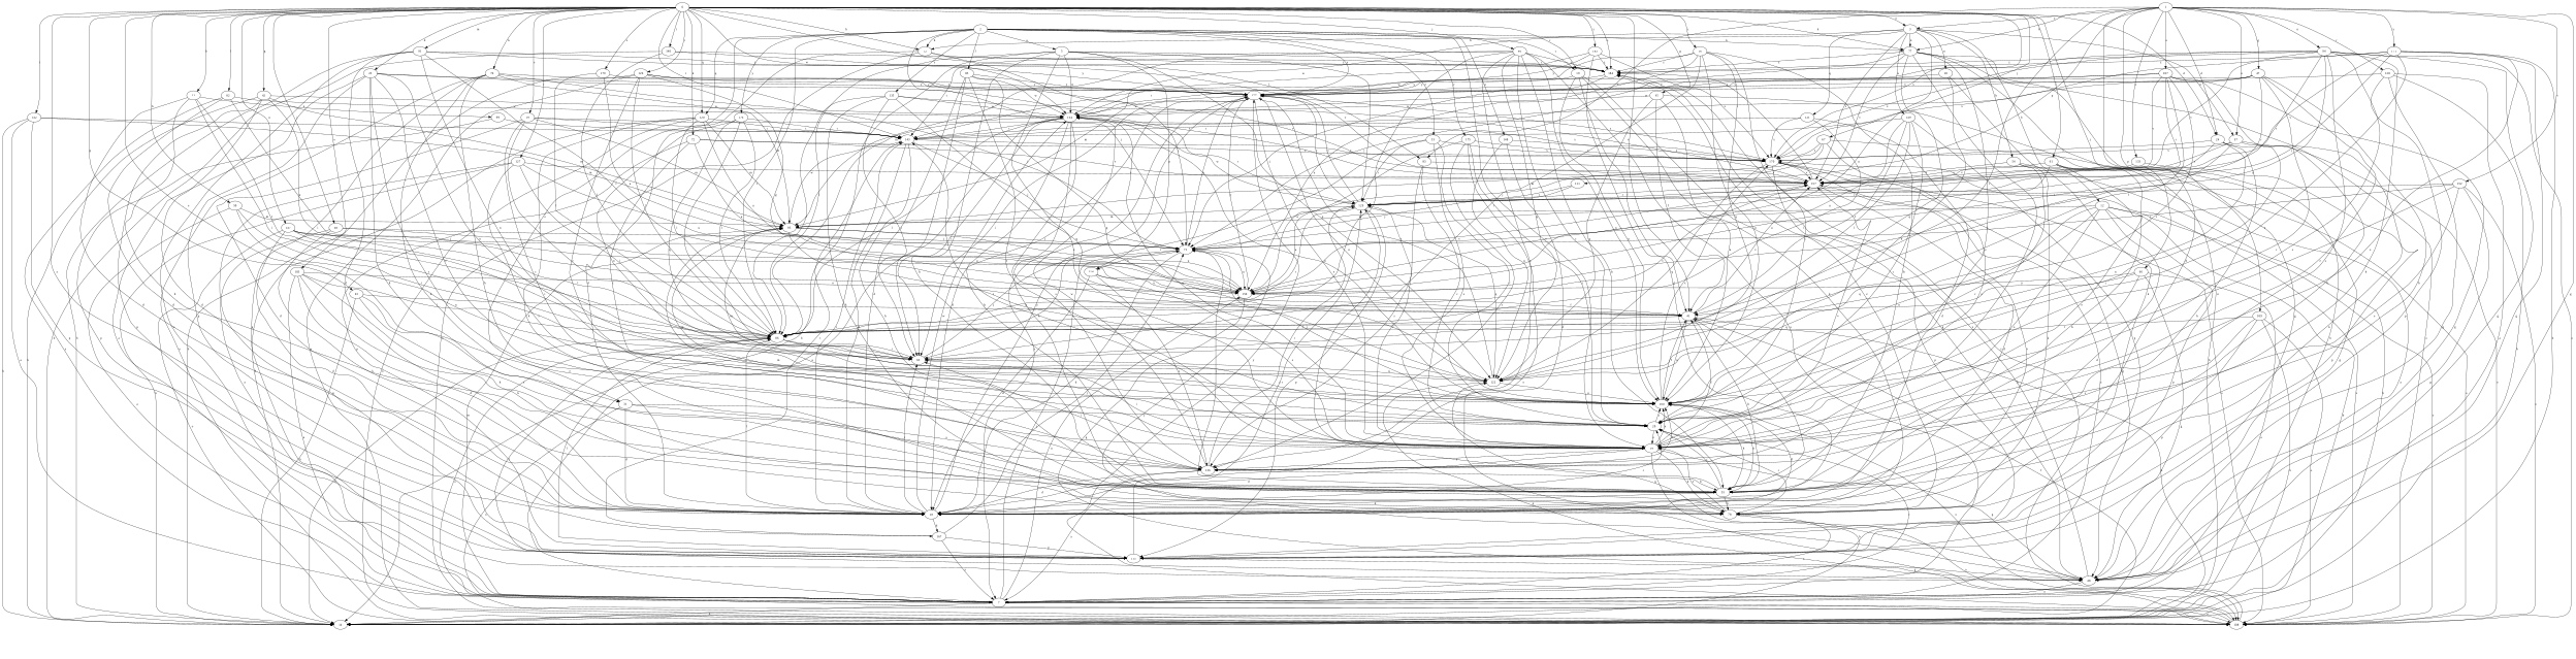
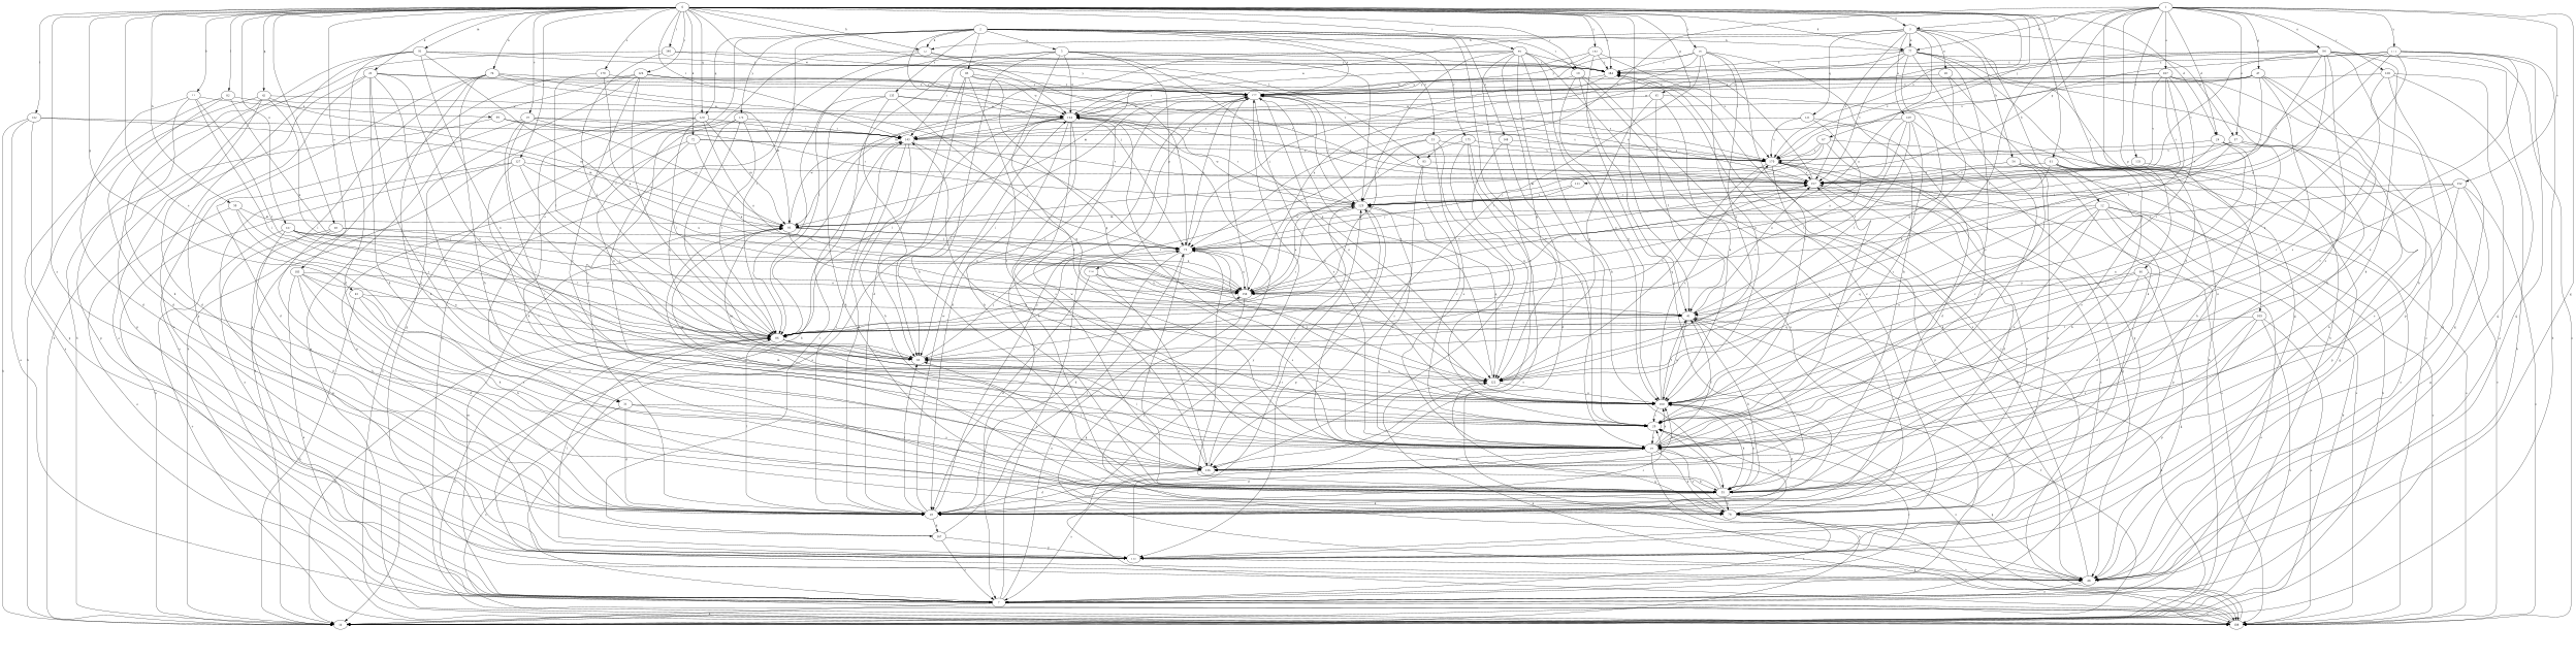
  strict digraph {
    fontname="Liberation Serif"
    node [fontname="Liberation Serif"]
    edge [fontname="Liberation Serif"]
    0
    3
    11
    16
    19
    23
    24
    29
    31
    41
    42
    43
    45
    50
    52
    61
    66
    67
    68
    n20 [label=40]
    72
    76
    77
    82
    83
    91
    103
    120
    126
    127
    140
    142
    143
    147
    164
    167
    170
    179
    183
    184
    97
    12
    54
    98
    121
    149
    150
    157
    28
    63
    86
    55
    99
    122
    20
    100
    48
    177
    78
    34
    7
    115
    136
    71
    108
    93
    14
    129
    1
    47
    94
    107
    109
    111
    128
    133
    152
    171
    2
    5
    33
    85
    135
    148
    175
    176
    114
    0 -> 3 [label=a]
    0 -> 11 [label=b]
    0 -> 16 [label=c]
    0 -> 19 [label=c]
    0 -> 23 [label=d]
    0 -> 24 [label=d]
    0 -> 29 [label=e]
    0 -> 31 [label=e]
    0 -> 41 [label=f]
    0 -> 42 [label=g]
    0 -> 43 [label=g]
    0 -> 45 [label=g]
    0 -> 50 [label=h]
    0 -> 52 [label=h]
    0 -> 61 [label=i]
    0 -> 66 [label=j]
    0 -> 67 [label=j]
    0 -> 68 [label=j]
    0 -> n20 [label=j]
    0 -> 72 [label=k]
    0 -> 76 [label=k]
    0 -> 77 [label=k]
    0 -> 82 [label=l]
    0 -> 83 [label=l]
    0 -> 91 [label=m]
    0 -> 103 [label=o]
    0 -> 120 [label=q]
    0 -> 126 [label=r]
    0 -> 127 [label=r]
    0 -> 140 [label=t]
    0 -> 142 [label=t]
    0 -> 143 [label=t]
    0 -> 147 [label=u]
    0 -> 164 [label=w]
    0 -> 167 [label=x]
    0 -> 170 [label=x]
    0 -> 179 [label=z]
    0 -> 183 [label=z]
    0 -> 184 [label=z]
    3 -> 52 [label=h]
    3 -> 77 [label=k]
    3 -> 164 [label=w]
    3 -> 97 [label=n]
    3 -> 12 [label=b]
    3 -> 54 [label=h]
    3 -> 98 [label=n]
    3 -> 121 [label=q]
    3 -> 149 [label=u]
    3 -> 150 [label=u]
    3 -> 157 [label=v]
    11 -> 28 [label=d]
    11 -> 63 [label=i]
    11 -> 86 [label=l]
    11 -> 55 [label=h]
    11 -> 99 [label=n]
    16 -> 164 [label=w]
    16 -> 184 [label=z]
    16 -> 150 [label=u]
    16 -> 63 [label=i]
    16 -> 55 [label=h]
    16 -> 122 [label=q]
    16 -> 20 [label=c]
    16 -> 100 [label=n]
    19 -> 41 [label=f]
    19 -> 100 [label=n]
    19 -> 48 [label=g]
    19 -> 177 [label=y]
    19 -> 78 [label=k]
    23 -> 157 [label=v]
    23 -> 55 [label=h]
    23 -> 100 [label=n]
    23 -> 177 [label=y]
    23 -> 34 [label=e]
    23 -> 7 [label=a]
    23 -> 115 [label=p]
    23 -> 136 [label=s]
    24 -> 170 [label=x]
    24 -> 55 [label=h]
    24 -> 100 [label=n]
    24 -> 71 [label=j]
    24 -> 108 [label=o]
    29 -> 143 [label=t]
    29 -> 170 [label=x]
    29 -> 28 [label=d]
    29 -> 86 [label=l]
    29 -> 20 [label=c]
    29 -> 93 [label=m]
    31 -> 28 [label=d]
    31 -> 20 [label=c]
    31 -> 136 [label=s]
    31 -> 108 [label=o]
    41 -> 157 [label=v]
    41 -> 86 [label=l]
    41 -> 55 [label=h]
    41 -> 100 [label=n]
    41 -> 14 [label=b]
    42 -> 164 [label=w]
    42 -> 28 [label=d]
    42 -> 63 [label=i]
    42 -> 115 [label=p]
    42 -> 93 [label=m]
    42 -> 14 [label=b]
    43 -> 41 [label=f]
    43 -> 34 [label=e]
    43 -> 136 [label=s]
    43 -> 14 [label=b]
    45 -> 41 [label=f]
    45 -> 164 [label=w]
    45 -> 122 [label=q]
    45 -> 100 [label=n]
    45 -> 14 [label=b]
    50 -> 63 [label=i]
    50 -> 100 [label=n]
    50 -> 7 [label=a]
    50 -> 93 [label=m]
    52 -> 184 [label=z]
    52 -> 28 [label=d]
    52 -> 71 [label=j]
    52 -> 108 [label=o]
    61 -> 150 [label=u]
    61 -> 157 [label=v]
    61 -> 55 [label=h]
    61 -> 34 [label=e]
    61 -> 7 [label=a]
    61 -> 108 [label=o]
    66 -> 150 [label=u]
    66 -> 55 [label=h]
    66 -> 122 [label=q]
    66 -> 48 [label=g]
    66 -> 7 [label=a]
    67 -> 170 [label=x]
    67 -> 48 [label=g]
    67 -> 34 [label=e]
    67 -> 71 [label=j]
    67 -> 93 [label=m]
    68 -> 150 [label=u]
    68 -> 78 [label=k]
    68 -> 115 [label=p]
    68 -> 71 [label=j]
    n20 -> 143 [label=t]
    n20 -> 184 [label=z]
    n20 -> 86 [label=l]
    n20 -> 55 [label=h]
    n20 -> 122 [label=q]
    n20 -> 20 [label=c]
    n20 -> 100 [label=n]
    n20 -> 7 [label=a]
    n20 -> 136 [label=s]
    n20 -> 93 [label=m]
    72 -> 170 [label=x]
    72 -> 150 [label=u]
    72 -> 157 [label=v]
    72 -> 20 [label=c]
    72 -> 115 [label=p]
    76 -> 55 [label=h]
    76 -> 48 [label=g]
    76 -> 177 [label=y]
    76 -> 78 [label=k]
    76 -> 71 [label=j]
    76 -> 108 [label=o]
    76 -> 93 [label=m]
    77 -> 184 [label=z]
    77 -> 157 [label=v]
    77 -> 122 [label=q]
    77 -> 48 [label=g]
    77 -> 34 [label=e]
    77 -> 136 [label=s]
    77 -> 71 [label=j]
    77 -> 108 [label=o]
    77 -> 14 [label=b]
    82 -> 164 [label=w]
    82 -> 150 [label=u]
    82 -> 28 [label=d]
    82 -> 7 [label=a]
    83 -> 157 [label=v]
    83 -> 20 [label=c]
    83 -> 136 [label=s]
    91 -> 41 [label=f]
    91 -> 184 [label=z]
    91 -> 157 [label=v]
    91 -> 28 [label=d]
    91 -> 100 [label=n]
    91 -> 7 [label=a]
    91 -> 14 [label=b]
    103 -> 150 [label=u]
    103 -> 28 [label=d]
    103 -> 86 [label=l]
    103 -> 55 [label=h]
    103 -> 78 [label=k]
    103 -> 7 [label=a]
    120 -> 143 [label=t]
    120 -> 150 [label=u]
    120 -> 86 [label=l]
    120 -> 78 [label=k]
    120 -> 108 [label=o]
    120 -> 93 [label=m]
    120 -> 14 [label=b]
    126 -> 157 [label=v]
    126 -> 86 [label=l]
-   126 -> 41 [label=g]
+   126 -> 48 [label=g]
    126 -> 177 [label=y]
    126 -> 34 [label=e]
    126 -> 108 [label=o]
    126 -> 14 [label=b]
    127 -> 150 [label=u]
    127 -> 157 [label=v]
    127 -> 63 [label=i]
    127 -> 7 [label=a]
    127 -> 136 [label=s]
    127 -> 14 [label=b]
    140 -> 184 [label=z]
    140 -> 86 [label=l]
    140 -> 177 [label=y]
    140 -> 14 [label=b]
    142 -> 143 [label=t]
    142 -> 7 [label=a]
    142 -> 115 [label=p]
    142 -> 93 [label=m]
    142 -> 14 [label=b]
    143 -> 170 [label=x]
    143 -> 28 [label=d]
    143 -> 86 [label=l]
    143 -> 55 [label=h]
    143 -> 71 [label=j]
    147 -> 41 [label=f]
    147 -> 28 [label=d]
    147 -> 63 [label=i]
    147 -> 86 [label=l]
    147 -> 71 [label=j]
    147 -> 108 [label=o]
    164 -> 143 [label=t]
    164 -> 63 [label=i]
    164 -> 86 [label=l]
    164 -> 55 [label=h]
    164 -> 100 [label=n]
    164 -> 78 [label=k]
    164 -> 7 [label=a]
    164 -> 136 [label=s]
    164 -> 129 [label=r]
    167 -> 143 [label=t]
    167 -> 7 [label=a]
    167 -> 115 [label=p]
    167 -> 71 [label=j]
    170 -> 157 [label=v]
    170 -> 122 [label=q]
    170 -> 48 [label=g]
    170 -> 7 [label=a]
    170 -> 115 [label=p]
    170 -> 108 [label=o]
    179 -> 150 [label=u]
    179 -> 86 [label=l]
    179 -> 177 [label=y]
    183 -> 170 [label=x]
    183 -> 184 [label=z]
    183 -> 28 [label=d]
    183 -> 177 [label=y]
    183 -> 93 [label=m]
    184 -> 177 [label=y]
    184 -> 71 [label=j]
    97 -> 41 [label=f]
    97 -> 170 [label=x]
    97 -> 157 [label=v]
    97 -> 20 [label=c]
    97 -> 78 [label=k]
    12 -> 28 [label=d]
    12 -> 122 [label=q]
    12 -> 100 [label=n]
    12 -> 34 [label=e]
    12 -> 115 [label=p]
    12 -> 108 [label=o]
    12 -> 93 [label=m]
    12 -> 14 [label=b]
    54 -> 157 [label=v]
    54 -> 20 [label=c]
    54 -> 78 [label=k]
    54 -> 14 [label=b]
    98 -> 100 [label=n]
    98 -> 177 [label=y]
    98 -> 78 [label=k]
    121 -> 143 [label=t]
    121 -> 170 [label=x]
    121 -> 28 [label=d]
    121 -> 86 [label=l]
    149 -> 41 [label=f]
    149 -> 143 [label=t]
    149 -> 150 [label=u]
    149 -> 86 [label=l]
    149 -> 20 [label=c]
    149 -> 115 [label=p]
    150 -> 41 [label=f]
    150 -> 157 [label=v]
    150 -> 48 [label=g]
    150 -> 177 [label=y]
    157 -> 184 [label=z]
    157 -> 28 [label=d]
    157 -> 129 [label=r]
    28 -> 143 [label=t]
    28 -> 164 [label=w]
    28 -> 167 [label=d]
    28 -> 157 [label=v]
    28 -> 63 [label=i]
    28 -> 86 [label=l]
    28 -> 20 [label=c]
    28 -> 177 [label=y]
    63 -> 122 [label=q]
    63 -> 71 [label=j]
    86 -> 157 [label=v]
    86 -> 63 [label=i]
    86 -> 20 [label=c]
    86 -> 108 [label=o]
    86 -> 14 [label=b]
    86 -> 129 [label=r]
    55 -> 41 [label=f]
    55 -> 28 [label=d]
    55 -> 20 [label=c]
    55 -> 100 [label=n]
    55 -> 78 [label=k]
    55 -> 71 [label=j]
    55 -> 93 [label=m]
    55 -> 129 [label=r]
    99 -> 143 [label=t]
    99 -> 115 [label=p]
+   99 -> 129 [label=r]
    122 -> 100 [label=n]
    122 -> 177 [label=y]
    20 -> 34 [label=e]
    20 -> 93 [label=m]
    100 -> 41 [label=f]
    100 -> 170 [label=x]
    100 -> 28 [label=d]
    100 -> 55 [label=h]
-   20 -> 100 [label=c]
+   100 -> 20 [label=c]
    100 -> 71 [label=j]
    100 -> 108 [label=o]
    100 -> 93 [label=m]
    48 -> 184 [label=z]
    48 -> 86 [label=l]
    48 -> 122 [label=q]
    48 -> 7 [label=a]
    48 -> 71 [label=j]
    177 -> 164 [label=w]
    177 -> 170 [label=x]
    177 -> 28 [label=d]
    177 -> 63 [label=i]
    177 -> 100 [label=n]
    177 -> 34 [label=e]
    177 -> 7 [label=a]
    177 -> 129 [label=r]
    78 -> 184 [label=z]
    78 -> 20 [label=c]
    78 -> 34 [label=e]
    78 -> 7 [label=a]
    78 -> 108 [label=o]
    34 -> 41 [label=f]
    34 -> 143 [label=t]
    34 -> 164 [label=w]
    34 -> 157 [label=v]
    34 -> 28 [label=d]
    34 -> 63 [label=i]
    34 -> 100 [label=n]
    34 -> 48 [label=g]
    34 -> 78 [label=k]
    34 -> 136 [label=s]
    34 -> 14 [label=b]
    34 -> 129 [label=r]
    7 -> 150 [label=u]
    7 -> 20 [label=c]
    7 -> 71 [label=j]
    7 -> 108 [label=o]
    7 -> 93 [label=m]
    7 -> 14 [label=b]
    115 -> 86 [label=l]
    115 -> 48 [label=g]
    115 -> 129 [label=r]
    136 -> 164 [label=w]
    136 -> 28 [label=d]
    136 -> 63 [label=i]
    136 -> 55 [label=h]
    136 -> 100 [label=n]
    136 -> 7 [label=a]
    136 -> 129 [label=r]
    71 -> 150 [label=u]
    71 -> 28 [label=d]
-   71 -> 114 [label=h]
+   71 -> 55 [label=h]
    71 -> 177 [label=y]
    108 -> 170 [label=x]
    108 -> 184 [label=z]
    108 -> 122 [label=q]
    108 -> 177 [label=y]
    93 -> 164 [label=w]
    93 -> 150 [label=u]
    93 -> 122 [label=q]
    93 -> 71 [label=j]
    14 -> 41 [label=f]
    129 -> 164 [label=w]
    129 -> 150 [label=u]
    129 -> 122 [label=q]
    129 -> 177 [label=y]
    129 -> 115 [label=p]
    129 -> 93 [label=m]
    1 -> 3 [label=a]
    1 -> 24 [label=d]
    1 -> 77 [label=k]
    1 -> 83 [label=l]
    1 -> 97 [label=n]
    1 -> 28 [label=d]
    1 -> 63 [label=i]
    1 -> 48 [label=g]
    1 -> 47 [label=g]
    1 -> 94 [label=n]
    1 -> 107 [label=o]
    1 -> 109 [label=p]
    1 -> 111 [label=p]
    1 -> 128 [label=r]
    1 -> 133 [label=s]
    1 -> 152 [label=v]
    1 -> 171 [label=y]
    47 -> 143 [label=t]
    47 -> 164 [label=w]
    47 -> 55 [label=h]
    47 -> 20 [label=c]
    47 -> 177 [label=y]
    47 -> 34 [label=e]
    47 -> 129 [label=r]
    94 -> 143 [label=t]
    94 -> 170 [label=x]
    94 -> 184 [label=z]
    94 -> 150 [label=u]
    94 -> 157 [label=v]
    94 -> 55 [label=h]
    94 -> 48 [label=g]
    94 -> 34 [label=e]
    94 -> 136 [label=s]
    94 -> 108 [label=o]
    94 -> 129 [label=r]
    107 -> 41 [label=f]
    107 -> 164 [label=w]
    107 -> 157 [label=v]
    107 -> 63 [label=i]
    107 -> 55 [label=h]
    107 -> 48 [label=g]
    107 -> 177 [label=y]
    107 -> 129 [label=r]
    109 -> 86 [label=l]
    109 -> 115 [label=p]
    109 -> 136 [label=s]
    109 -> 108 [label=o]
    109 -> 14 [label=b]
    111 -> 71 [label=j]
    111 -> 129 [label=r]
    128 -> 48 [label=g]
    128 -> 177 [label=y]
    128 -> 7 [label=a]
    128 -> 115 [label=p]
    128 -> 14 [label=b]
    133 -> 157 [label=v]
    133 -> 115 [label=p]
    152 -> 100 [label=n]
    152 -> 48 [label=g]
    152 -> 34 [label=e]
    152 -> 71 [label=j]
    152 -> 108 [label=o]
    152 -> 129 [label=r]
    171 -> 170 [label=x]
    171 -> 184 [label=z]
    171 -> 157 [label=v]
    171 -> 100 [label=n]
    171 -> 48 [label=g]
    171 -> 34 [label=e]
    171 -> 71 [label=j]
    171 -> 14 [label=b]
    2 -> 19 [label=c]
    2 -> 31 [label=e]
    2 -> 52 [label=h]
    2 -> 77 [label=k]
    2 -> 120 [label=q]
    2 -> 86 [label=l]
    2 -> 177 [label=y]
    2 -> 34 [label=e]
    2 -> 71 [label=j]
    2 -> 5 [label=a]
    2 -> 33 [label=e]
    2 -> 85 [label=l]
    2 -> 135 [label=s]
    2 -> 148 [label=u]
    2 -> 175 [label=y]
    2 -> 176 [label=y]
    5 -> 164 [label=w]
    5 -> 184 [label=z]
    5 -> 86 [label=l]
    5 -> 55 [label=h]
    5 -> 122 [label=q]
    5 -> 34 [label=e]
    5 -> 14 [label=b]
    5 -> 129 [label=r]
    5 -> 114 [label=p]
    33 -> 170 [label=x]
    33 -> 63 [label=i]
    33 -> 20 [label=c]
    33 -> 34 [label=e]
    33 -> 129 [label=r]
    85 -> 164 [label=w]
    85 -> 28 [label=d]
    85 -> 63 [label=i]
    85 -> 122 [label=q]
    85 -> 177 [label=y]
    85 -> 34 [label=e]
    135 -> 164 [label=w]
    135 -> 157 [label=v]
    135 -> 63 [label=i]
    135 -> 86 [label=l]
    135 -> 122 [label=q]
    135 -> 78 [label=k]
    148 -> 170 [label=x]
    148 -> 28 [label=d]
    148 -> 122 [label=q]
    175 -> 170 [label=x]
    175 -> 150 [label=u]
    175 -> 20 [label=c]
    175 -> 136 [label=s]
    175 -> 108 [label=o]
    176 -> 143 [label=t]
    176 -> 63 [label=i]
    176 -> 86 [label=l]
    176 -> 122 [label=q]
    176 -> 100 [label=n]
    114 -> 150 [label=u]
    114 -> 28 [label=d]
    114 -> 34 [label=e]
    114 -> 136 [label=s]
  }
